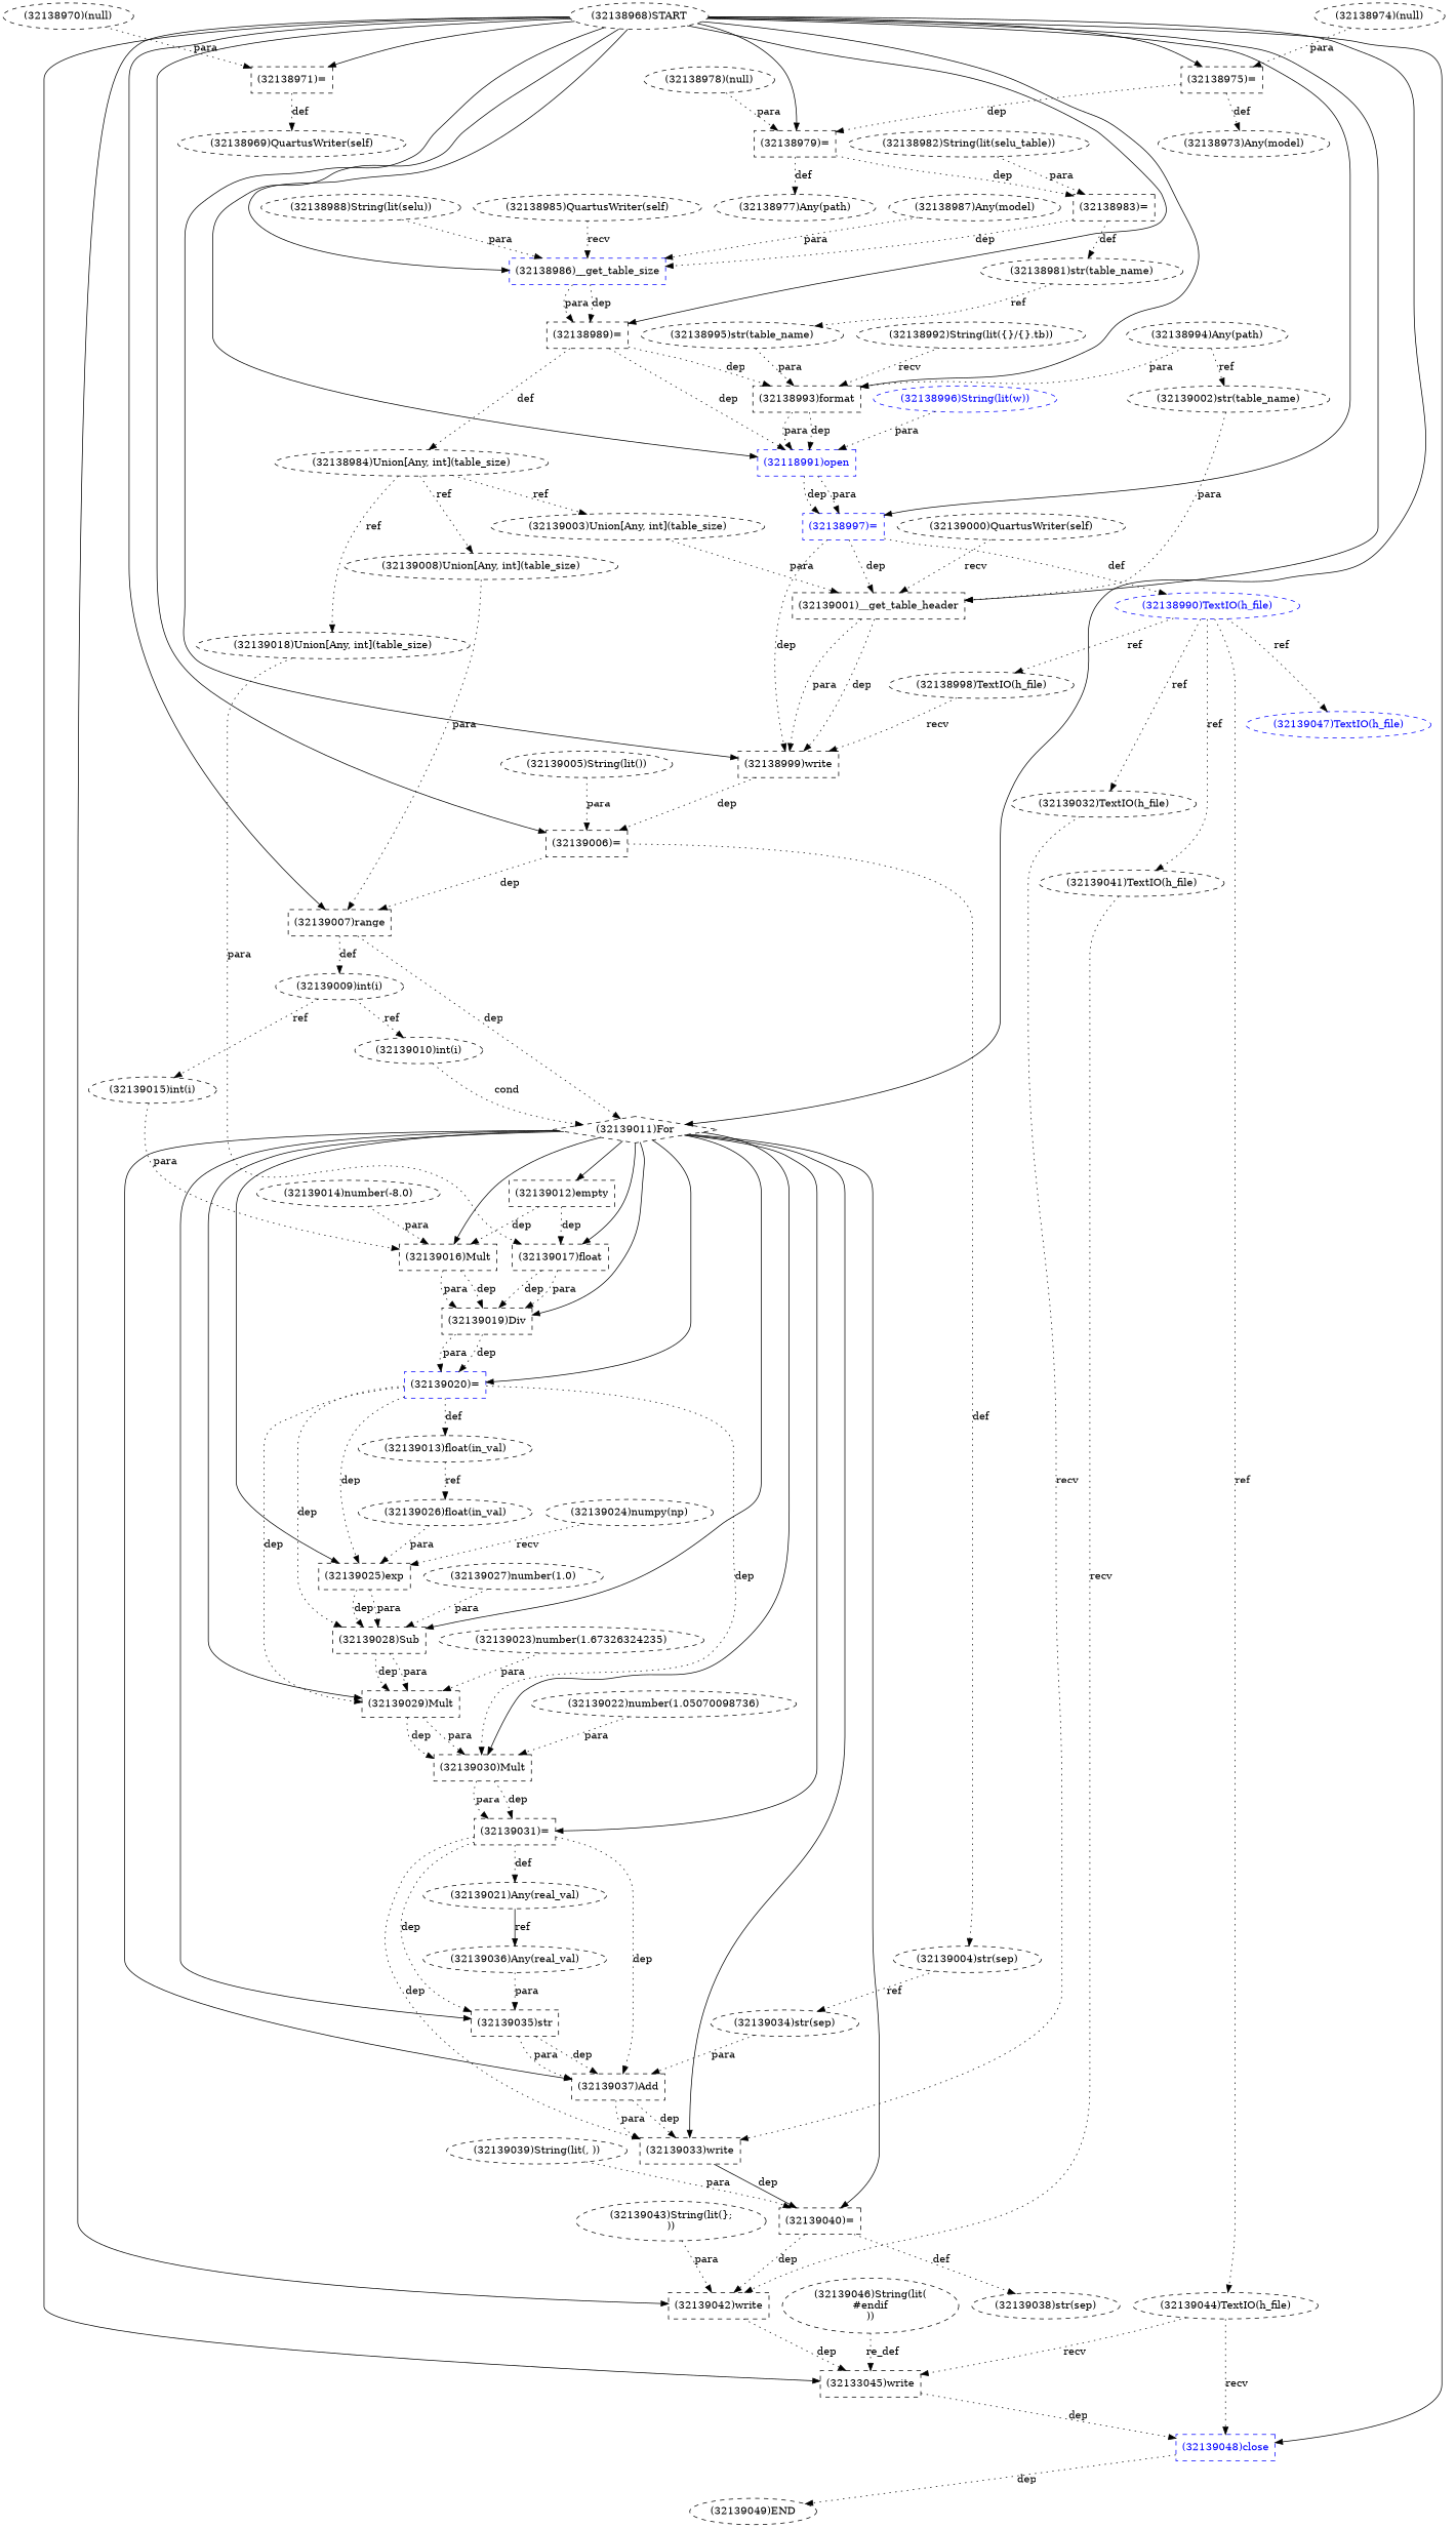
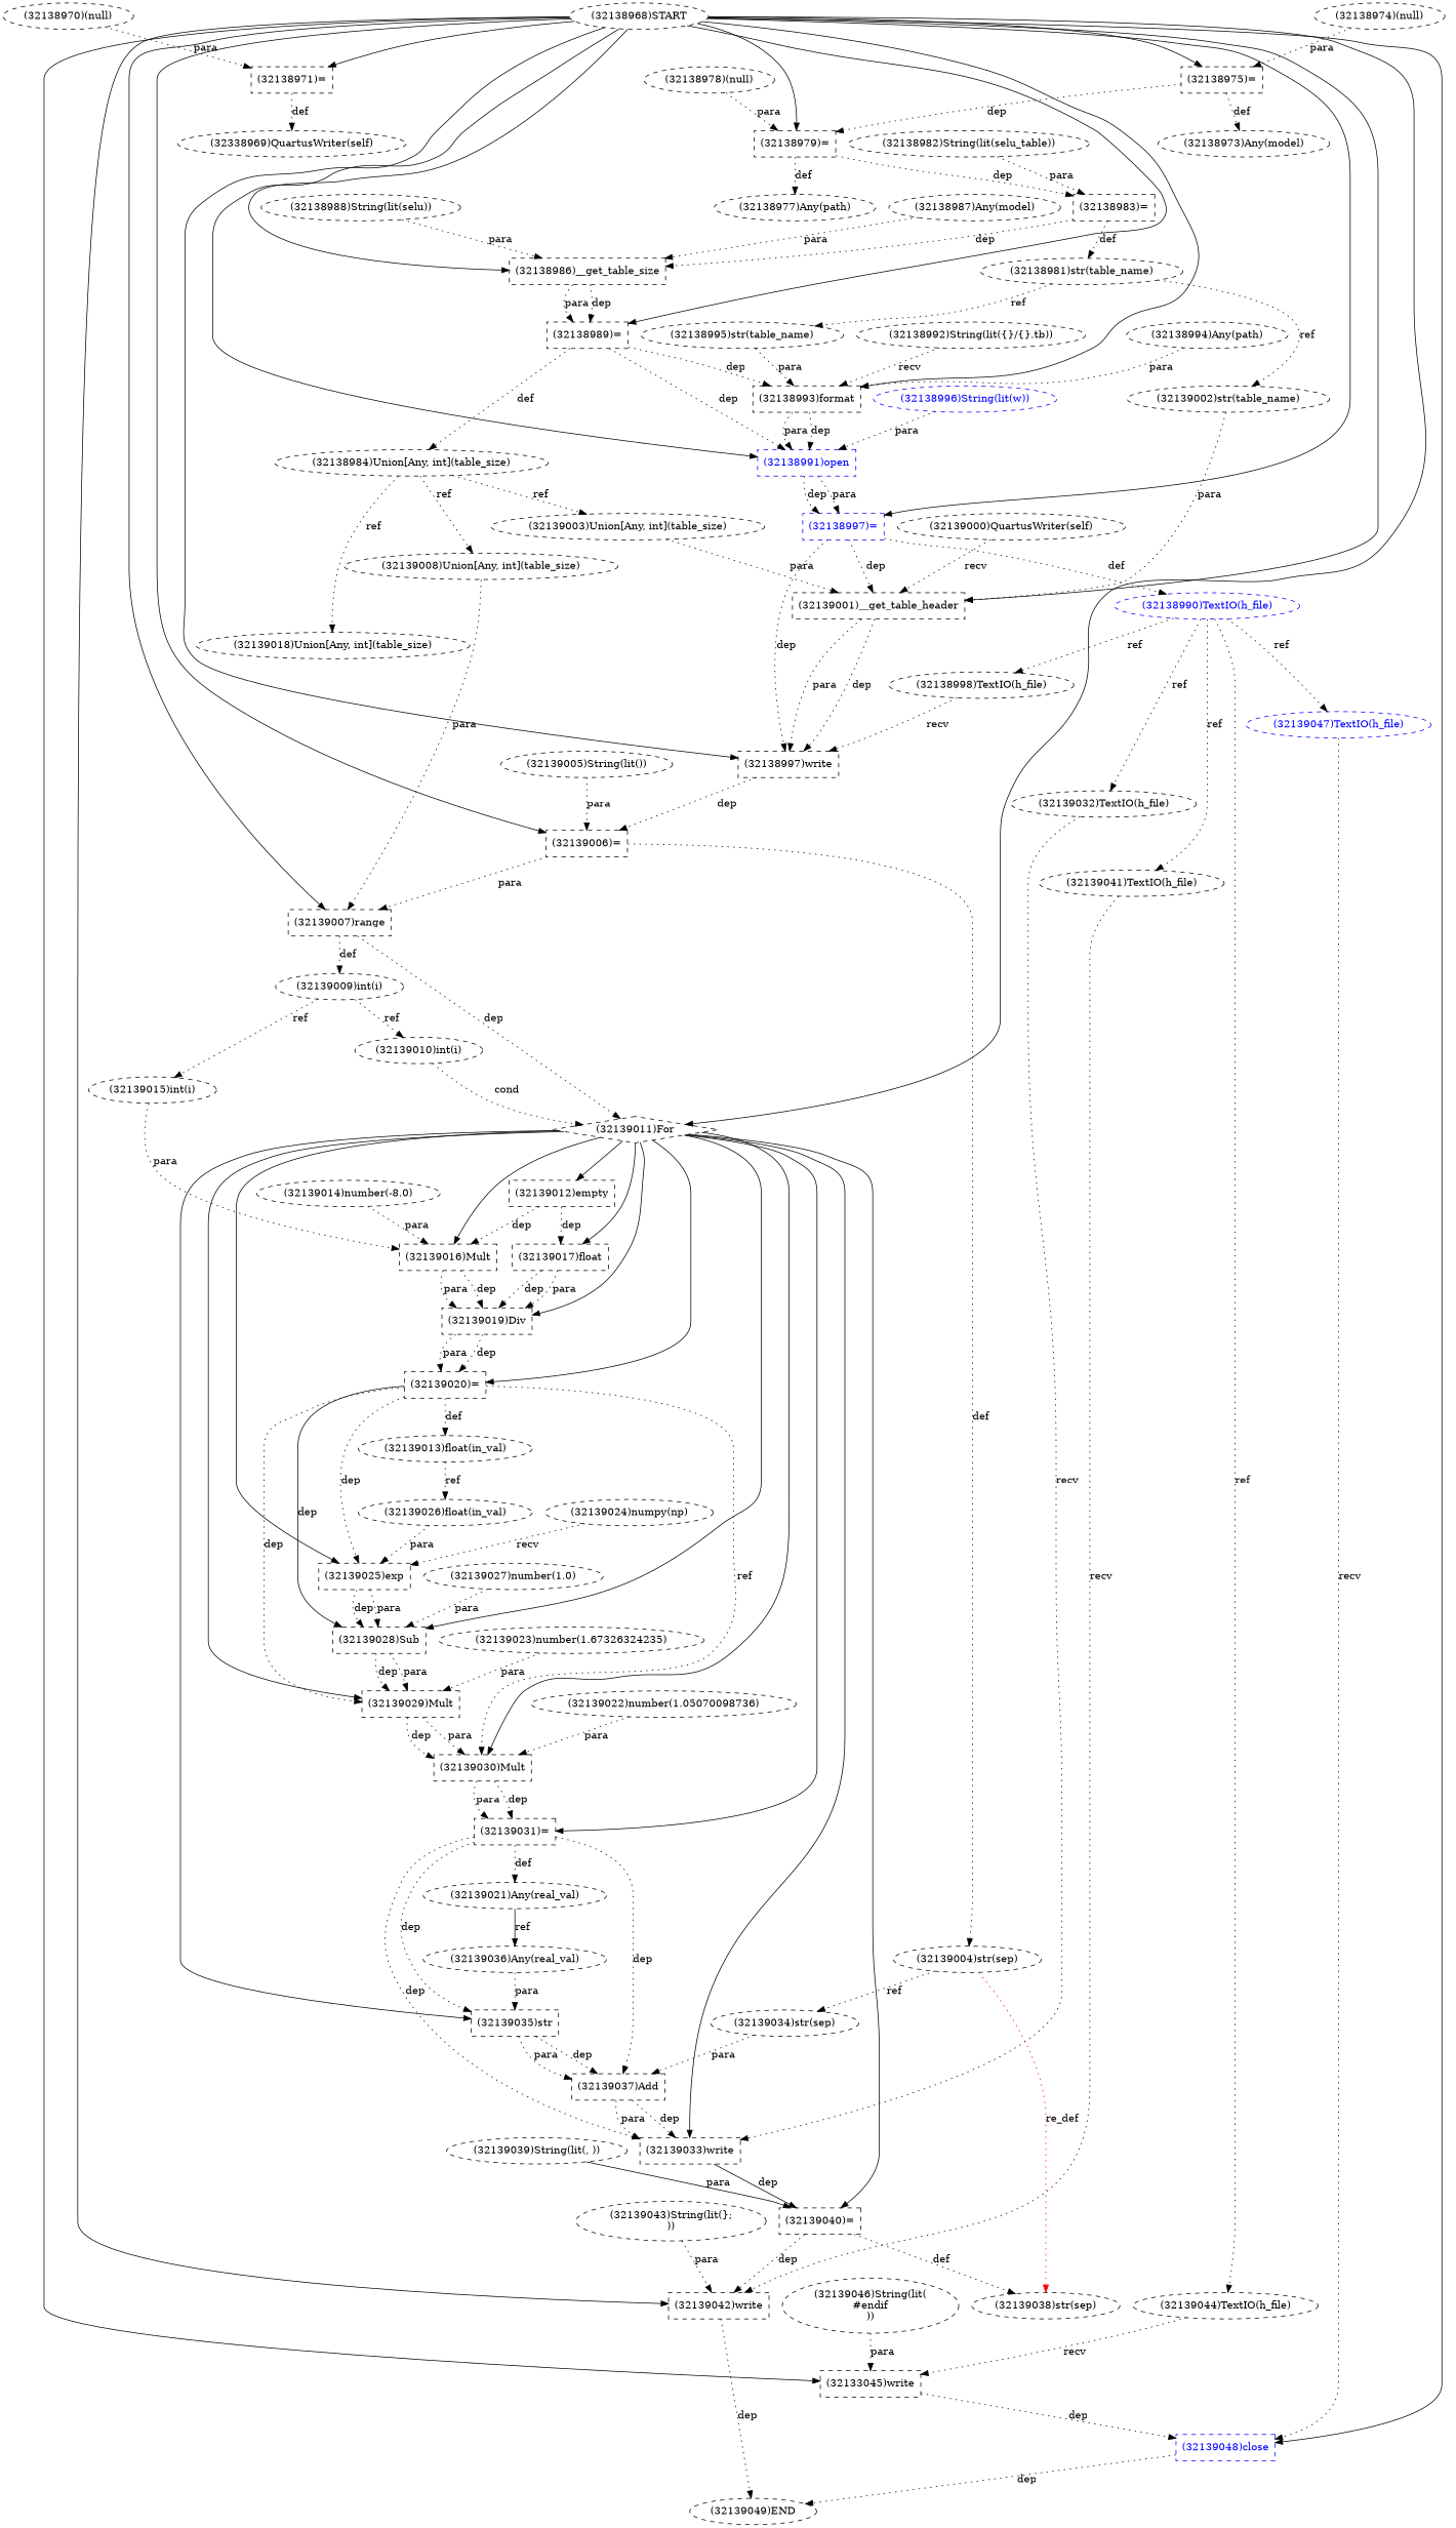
  digraph {
    node [shape=ellipse style=dashed]
    edge [style=dotted]
    n1 [label="(32138998)TextIO(h_file)"]
-   n2 [label="(32138999)write" shape=box]
+   n2 [label="(32138997)write" shape=box]
    n3 [label="(32139006)=" shape=box]
    n4 [label="(32139009)int(i)"]
    n5 [label="(32139010)int(i)"]
    n6 [label="(32139015)int(i)"]
    n7 [label="(32139011)For" shape=diamond]
    n8 [label="(32139016)Mult" shape=box]
    n9 [label="(32139022)number(1.05070098736)"]
    n10 [label="(32139030)Mult" shape=box]
    n11 [label="(32139031)=" shape=box]
    n12 [label="(32139046)String(lit(\n#endif\n))"]
    n13 [label="(32133045)write" shape=box]
    n14 [color=blue fontcolor=blue label="(32139048)close" shape=box]
    n15 [label="(32139037)Add" shape=box]
    n16 [label="(32139033)write" shape=box]
    n17 [label="(32139040)=" shape=box]
    n18 [color=blue fontcolor=blue label="(32138990)TextIO(h_file)"]
    n19 [label="(32139044)TextIO(h_file)"]
    n20 [color=blue fontcolor=blue label="(32139047)TextIO(h_file)"]
    n21 [label="(32139032)TextIO(h_file)"]
    n22 [label="(32139041)TextIO(h_file)"]
    n23 [label="(32139042)write" shape=box]
    n24 [label="(32139001)__get_table_header" shape=box]
    n25 [label="(32138971)=" shape=box]
-   n26 [label="(32138969)QuartusWriter(self)"]
+   n26 [label="(32338969)QuartusWriter(self)"]
    n27 [label="(32138975)=" shape=box]
    n28 [label="(32138979)=" shape=box]
    n29 [label="(32138973)Any(model)"]
-   n30 [label="(32139020)=" shape=box color=blue]
+   n30 [label="(32139020)=" shape=box]
    n31 [label="(32139028)Sub" shape=box]
    n32 [label="(32139025)exp" shape=box]
    n33 [label="(32139013)float(in_val)"]
    n34 [label="(32139029)Mult" shape=box]
    n35 [label="(32139026)float(in_val)"]
    n36 [label="(32139035)str" shape=box]
    n37 [label="(32139021)Any(real_val)"]
    n38 [label="(32138984)Union[Any, int](table_size)"]
    n39 [label="(32139008)Union[Any, int](table_size)"]
    n40 [label="(32139003)Union[Any, int](table_size)"]
    n41 [label="(32139018)Union[Any, int](table_size)"]
    n42 [label="(32139007)range" shape=box]
    n43 [label="(32139017)float" shape=box]
    n44 [label="(32139038)str(sep)"]
    n45 [label="(32138983)=" shape=box]
    n46 [label="(32138977)Any(path)"]
-   n47 [label="(32138986)__get_table_size" shape=box color=blue]
+   n47 [label="(32138986)__get_table_size" shape=box]
    n48 [label="(32138981)str(table_name)"]
    n49 [label="(32139004)str(sep)"]
    n50 [label="(32139034)str(sep)"]
    n51 [label="(32138970)(null)"]
-   n52 [color=blue fontcolor=blue label="(32118991)open" shape=box]
+   n52 [color=blue fontcolor=blue label="(32138991)open" shape=box]
    n53 [color=blue fontcolor=blue label="(32138997)=" shape=box]
    n54 [label="(32139012)empty" shape=box]
    n55 [label="(32139019)Div" shape=box]
    n56 [label="(32138968)START" shape=""]
    n57 [label="(32138993)format" shape=box]
    n58 [label="(32138989)=" shape=box]
    n59 [label="(32139049)END" shape=""]
    n60 [label="(32139036)Any(real_val)"]
    n61 [label="(32139043)String(lit(};\n))"]
    n62 [label="(32138988)String(lit(selu))"]
-   n63 [label="(32138985)QuartusWriter(self)"]
    n64 [label="(32138978)(null)"]
    n65 [label="(32138995)str(table_name)"]
    n66 [label="(32139002)str(table_name)"]
    n67 [label="(32138994)Any(path)"]
    n68 [color=blue fontcolor=blue label="(32138996)String(lit(w))"]
    n69 [label="(32139039)String(lit(, ))"]
    n70 [label="(32139023)number(1.67326324235)"]
    n71 [label="(32138974)(null)"]
    n72 [label="(32138987)Any(model)"]
    n73 [label="(32139014)number(-8.0)"]
    n74 [label="(32139024)numpy(np)"]
    n75 [label="(32139005)String(lit())"]
    n76 [label="(32139000)QuartusWriter(self)"]
    n77 [label="(32139027)number(1.0)"]
    n78 [label="(32138982)String(lit(selu_table))"]
    n79 [label="(32138992)String(lit({}/{}.tb))"]
    n1 -> n2 [label=recv]
    n2 -> n3 [label=dep]
-   n3 -> n42 [label=dep]
+   n3 -> n42 [label=para]
    n3 -> n49 [label=def]
    n4 -> n5 [label=ref]
    n4 -> n6 [label=ref]
    n5 -> n7 [label=cond]
    n6 -> n8 [label=para]
    n7 -> n8 [style=solid]
    n7 -> n10 [style=solid]
    n7 -> n11 [style=solid]
-   n7 -> n15 [style=solid]
    n7 -> n16 [style=solid]
    n7 -> n17 [style=solid]
    n7 -> n30 [style=solid]
    n7 -> n31 [style=solid]
    n7 -> n32 [style=solid]
    n7 -> n34 [style=solid]
    n7 -> n36 [style=solid]
    n7 -> n43 [style=solid]
    n7 -> n54 [style=solid]
    n7 -> n55 [style=solid]
    n8 -> n55 [label=dep]
    n8 -> n55 [label=para]
    n9 -> n10 [label=para]
    n10 -> n11 [label=dep]
    n10 -> n11 [label=para]
    n11 -> n15 [label=dep]
    n11 -> n16 [label=dep]
    n11 -> n36 [label=dep]
    n11 -> n37 [label=def]
-   n12 -> n13 [label=re_def]
+   n12 -> n13 [label=para]
    n13 -> n14 [label=dep]
    n14 -> n59 [label=dep]
    n15 -> n16 [label=dep]
    n15 -> n16 [label=para]
    n16 -> n17 [label=dep style=solid]
    n17 -> n23 [label=dep]
    n17 -> n44 [label=def]
    n18 -> n1 [label=ref]
    n18 -> n19 [label=ref]
    n18 -> n20 [label=ref]
    n18 -> n21 [label=ref]
    n18 -> n22 [label=ref]
    n19 -> n13 [label=recv]
-   n19 -> n14 [label=recv]
+   n20 -> n14 [label=recv]
    n21 -> n16 [label=recv]
    n22 -> n23 [label=recv]
-   n23 -> n13 [label=dep]
+   n23 -> n59 [label=dep]
    n24 -> n2 [label=dep]
    n24 -> n2 [label=para]
    n25 -> n26 [label=def]
    n27 -> n28 [label=dep]
    n27 -> n29 [label=def]
    n28 -> n45 [label=dep]
    n28 -> n46 [label=def]
-   n30 -> n10 [label=dep]
-   n30 -> n31 [label=dep]
+   n30 -> n10 [label=ref]
+   n30 -> n31 [label=dep style=solid]
    n30 -> n32 [label=dep]
    n30 -> n33 [label=def]
    n30 -> n34 [label=dep]
    n31 -> n34 [label=dep]
    n31 -> n34 [label=para]
    n32 -> n31 [label=dep]
    n32 -> n31 [label=para]
    n33 -> n35 [label=ref]
    n34 -> n10 [label=dep]
    n34 -> n10 [label=para]
    n35 -> n32 [label=para]
    n36 -> n15 [label=dep]
    n36 -> n15 [label=para]
    n37 -> n60 [label=ref style=solid]
    n38 -> n39 [label=ref]
    n38 -> n40 [label=ref]
    n38 -> n41 [label=ref]
    n39 -> n42 [label=para]
    n40 -> n24 [label=para]
-   n41 -> n43 [label=para]
    n42 -> n4 [label=def]
    n42 -> n7 [label=dep]
    n43 -> n55 [label=dep]
    n43 -> n55 [label=para]
    n45 -> n47 [label=dep]
    n45 -> n48 [label=def]
    n47 -> n58 [label=dep]
    n47 -> n58 [label=para]
    n48 -> n65 [label=ref]
-   n67 -> n66 [label=ref]
+   n48 -> n66 [label=ref]
+   n49 -> n44 [color=red label=re_def]
    n49 -> n50 [label=ref]
    n50 -> n15 [label=para]
    n51 -> n25 [label=para]
    n52 -> n53 [label=dep]
    n52 -> n53 [label=para]
    n53 -> n2 [label=dep]
    n53 -> n18 [label=def]
    n53 -> n24 [label=dep]
    n54 -> n8 [label=dep]
    n54 -> n43 [label=dep]
    n55 -> n30 [label=dep]
    n55 -> n30 [label=para]
    n56 -> n2 [style=solid]
    n56 -> n3 [style=solid]
    n56 -> n7 [style=solid]
    n56 -> n13 [style=solid]
    n56 -> n14 [style=solid]
    n56 -> n23 [style=solid]
    n56 -> n24 [style=solid]
    n56 -> n25 [style=solid]
    n56 -> n27 [style=solid]
    n56 -> n28 [style=solid]
    n56 -> n42 [style=solid]
    n56 -> n47 [style=solid]
    n56 -> n52 [style=solid]
    n56 -> n53 [style=solid]
    n56 -> n57 [style=solid]
    n56 -> n58 [style=solid]
    n57 -> n52 [label=dep]
    n57 -> n52 [label=para]
    n58 -> n38 [label=def]
    n58 -> n52 [label=dep]
    n58 -> n57 [label=dep]
    n60 -> n36 [label=para]
    n61 -> n23 [label=para]
    n62 -> n47 [label=para]
-   n63 -> n47 [label=recv]
    n64 -> n28 [label=para]
    n65 -> n57 [label=para]
    n66 -> n24 [label=para]
    n67 -> n57 [label=para]
    n68 -> n52 [label=para]
-   n69 -> n17 [label=para]
+   n69 -> n17 [label=para style=solid]
    n70 -> n34 [label=para]
    n71 -> n27 [label=para]
    n72 -> n47 [label=para]
    n73 -> n8 [label=para]
    n74 -> n32 [label=recv]
    n75 -> n3 [label=para]
    n76 -> n24 [label=recv]
    n77 -> n31 [label=para]
    n78 -> n45 [label=para]
    n79 -> n57 [label=recv]
  }
